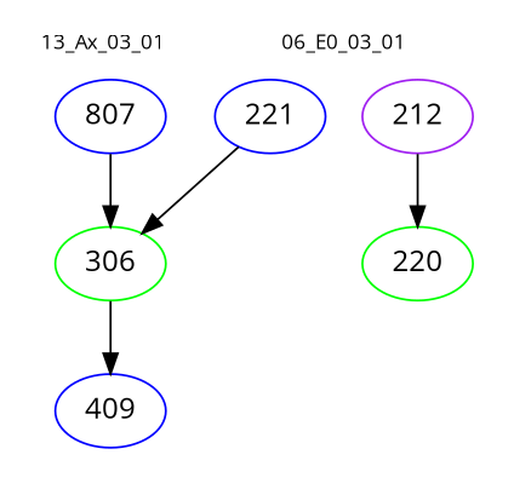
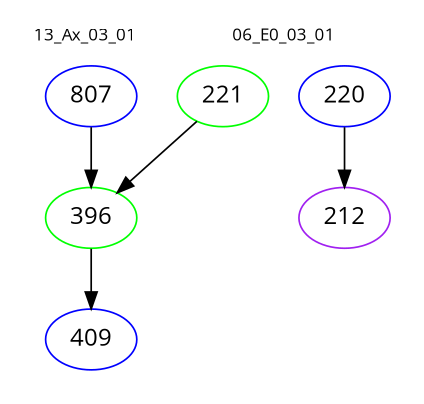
  digraph {
    fontname="Open Sans"
    node [color=blue fontname="Open Sans"]
    edge [color=black fontname="Open Sans"]
    n1 [label=807]
-   n2 [color=green label=306]
+   n2 [color=green label=396]
    n3 [label=409]
-   n4 [label=221]
-   n5 [color=green label=220]
+   n4 [color=green label=221]
+   n5 [label=220]
    n6 [color=purple label=212]
    subgraph cluster_1 {
      color=white
      fontsize=10
      label="13_Ax_03_01"
      n1
      n2
      n3
    }
    subgraph cluster_2 {
      color=white
      fontsize=10
      label="06_E0_03_01"
      n4
      n5
      n6
    }
    n1 -> n2
    n2 -> n3
    n4 -> n2
-   n6 -> n5
+   n5 -> n6
  }
